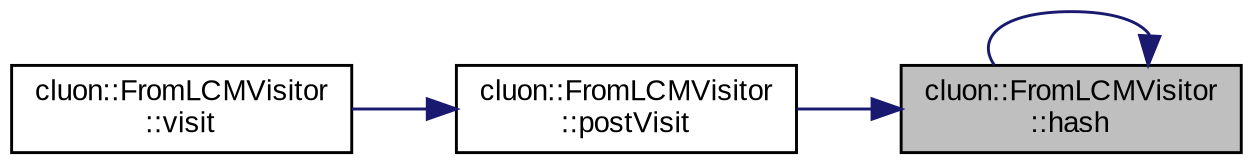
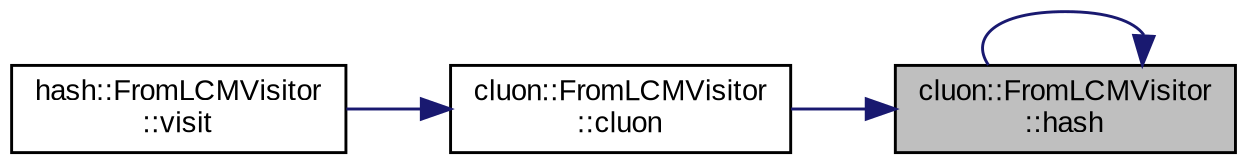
  digraph {
    fontname="Liberation Sans"
    rankdir=RL
    node [color=black fillcolor=white fontname="Liberation Sans" fontsize=10 shape=record style=filled]
    edge [color=midnightblue dir=back fontname="Liberation Sans" fontsize=10 labelfontname=Helvetica labelfontsize=10 style=solid]
    n1 [fillcolor=grey75 fontcolor=black height=0.2 label="cluon::FromLCMVisitor\l::hash" width=0.4]
-   n2 [height=0.2 label="cluon::FromLCMVisitor\l::postVisit" width=0.4]
-   n3 [height=0.2 label="cluon::FromLCMVisitor\l::visit" width=0.4]
+   n2 [height=0.2 label="cluon::FromLCMVisitor\l::cluon" width=0.4]
+   n3 [height=0.2 label="hash::FromLCMVisitor\l::visit" width=0.4]
    n1 -> n1
    n1 -> n2
    n2 -> n3
  }
